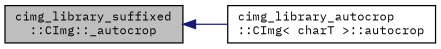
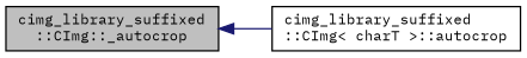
  digraph {
    rankdir=LR
    fontname="IBM Plex Mono"
    node [color=black fontname="IBM Plex Mono" fontsize=10 shape=record style=filled]
    n1 [fillcolor=grey75 fontcolor=black height=0.2 label="cimg_library_suffixed\l::CImg::_autocrop" width=0.4]
-   n2 [fillcolor=white height=0.2 label="cimg_library_autocrop\l::CImg\< charT \>::autocrop" width=0.4]
+   n2 [fillcolor=white height=0.2 label="cimg_library_suffixed\l::CImg\< charT \>::autocrop" width=0.4]
    n1 -> n2 [color=midnightblue dir=back fontname="IBM Plex Mono" fontsize=10 labelfontname=Helvetica labelfontsize=10 style=solid]
  }
